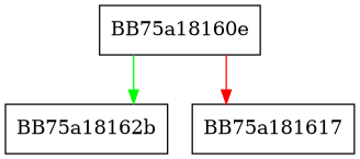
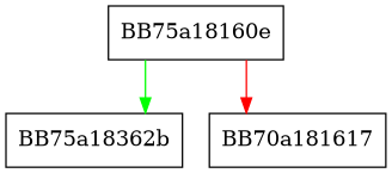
  digraph {
    splines=ortho
    node [shape=box]
    BB75a18160e
-   BB75a18162b
-   BB75a181617
+   BB75a18162b [label=BB75a18362b]
+   BB75a181617 [label=BB70a181617]
    BB75a18160e -> BB75a18162b [color=green]
    BB75a18160e -> BB75a181617 [color=red]
  }
